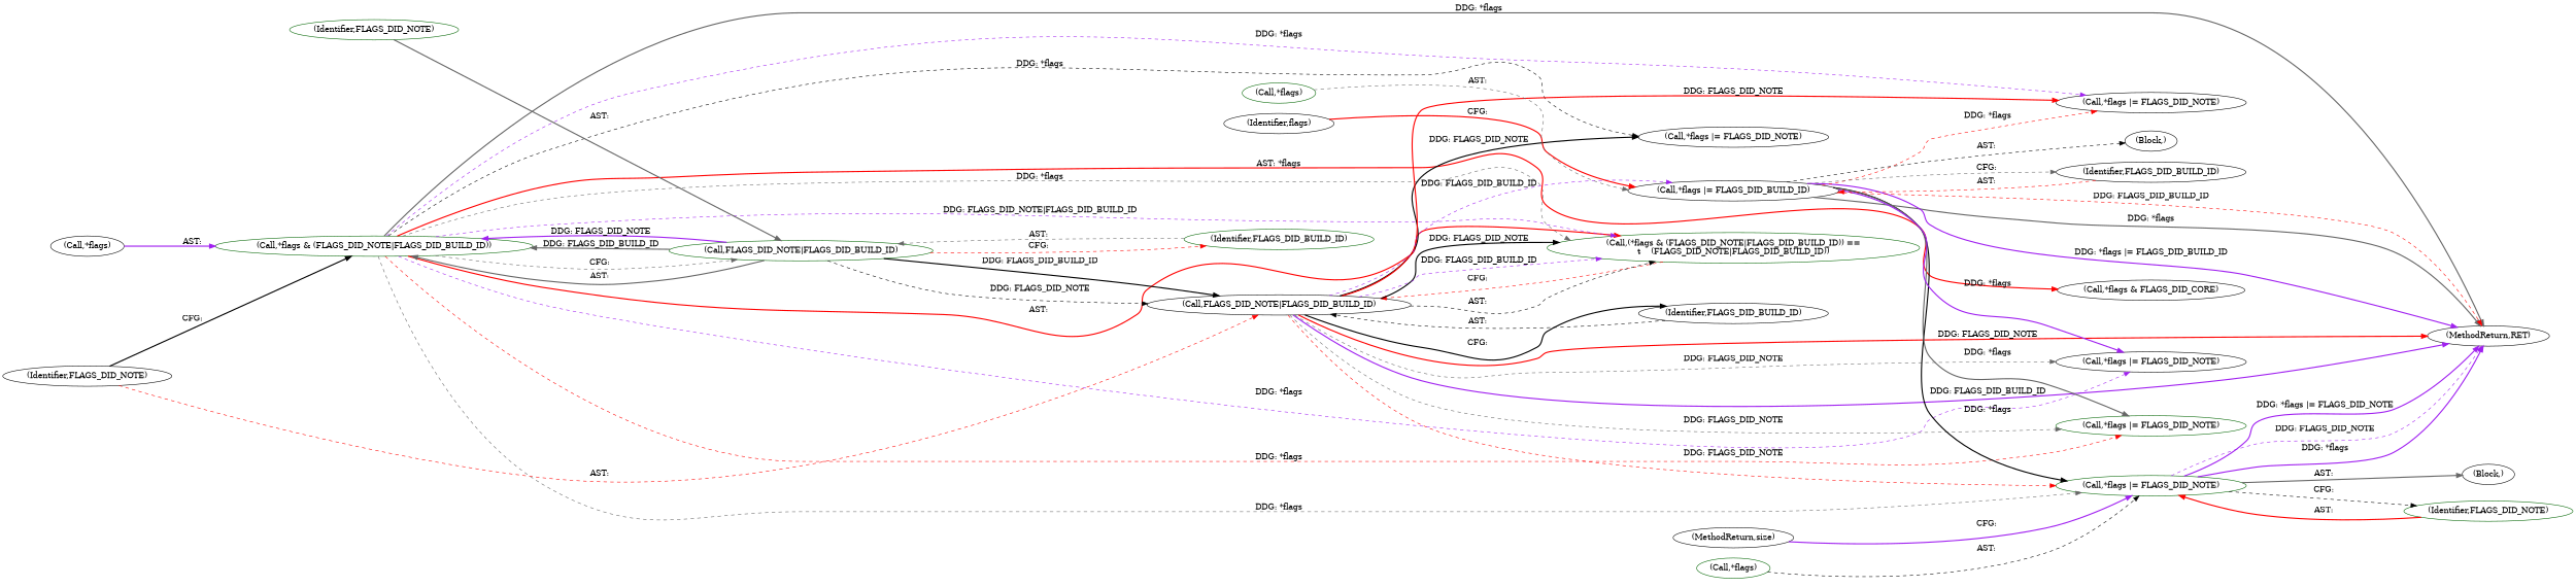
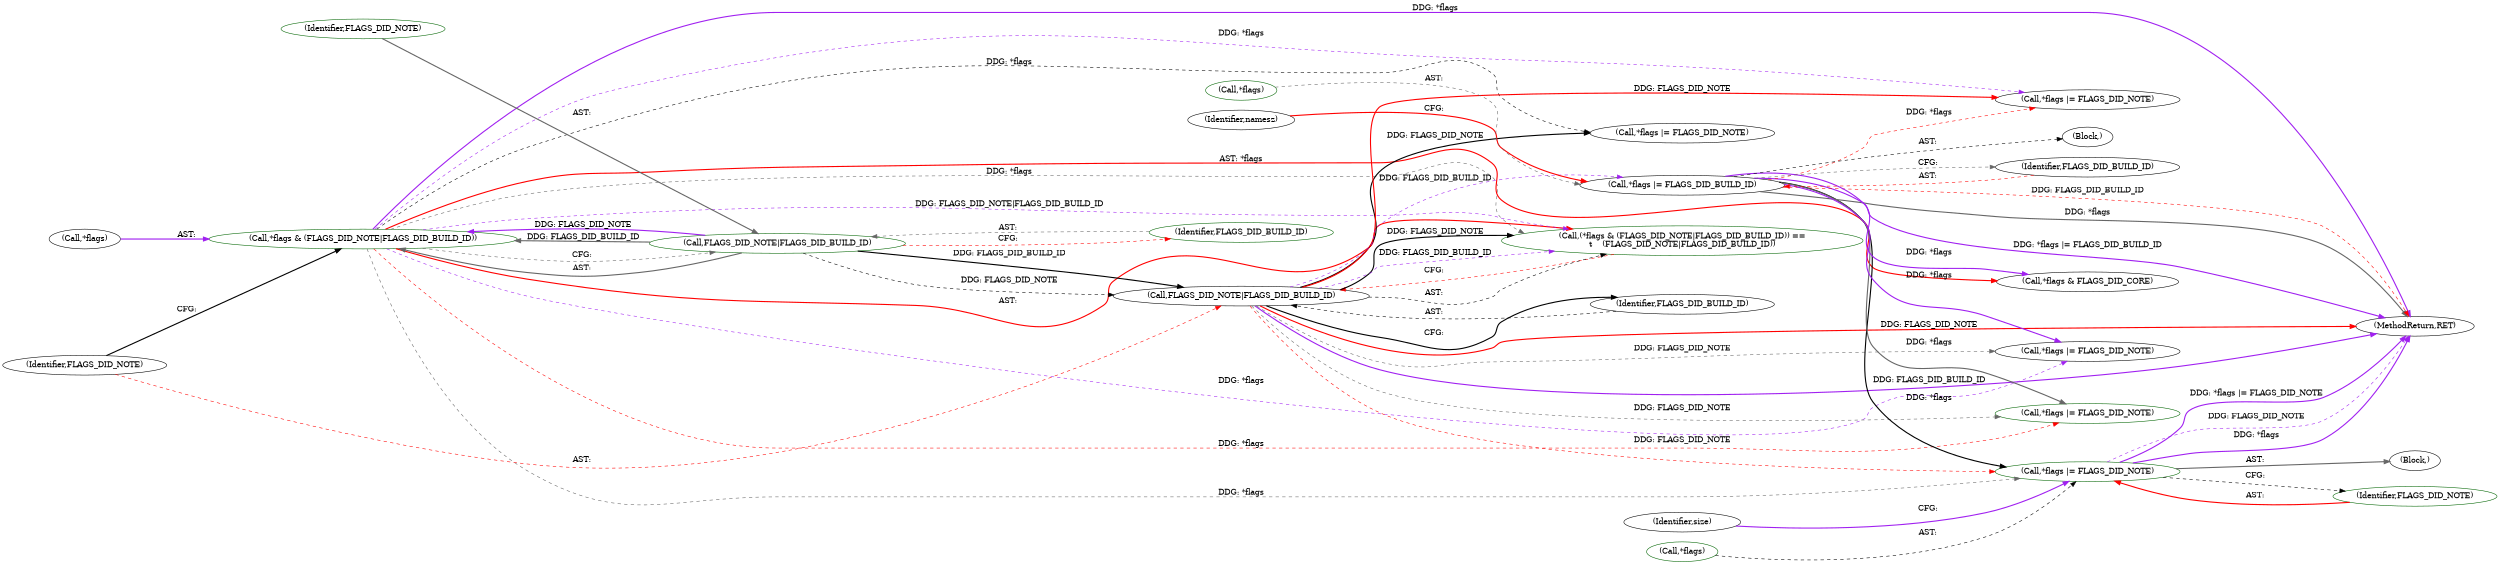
  digraph {
    rankdir=LR
    node [color=black]
    edge [color=purple style=dashed]
    n1 [color=darkgreen label="(Call,*flags |= FLAGS_DID_NOTE)"]
    n2 [label="(MethodReturn,RET)"]
    n3 [label="(Block,)"]
    n4 [color=darkgreen label="(Identifier,FLAGS_DID_NOTE)"]
    n5 [color=darkgreen label="(Call,*flags & (FLAGS_DID_NOTE|FLAGS_DID_BUILD_ID))"]
    n6 [color=darkgreen label="(Call,FLAGS_DID_NOTE|FLAGS_DID_BUILD_ID)"]
    n7 [color=darkgreen label="(Call,(*flags & (FLAGS_DID_NOTE|FLAGS_DID_BUILD_ID)) ==\n\t    (FLAGS_DID_NOTE|FLAGS_DID_BUILD_ID))"]
    n8 [color=darkgreen label="(Call,*flags |= FLAGS_DID_NOTE)"]
    n9 [label="(Call,*flags |= FLAGS_DID_NOTE)"]
    n10 [label="(Call,*flags |= FLAGS_DID_NOTE)"]
    n11 [label="(Call,*flags |= FLAGS_DID_NOTE)"]
    n12 [label="(Call,*flags & FLAGS_DID_CORE)"]
    n13 [label="(Call,FLAGS_DID_NOTE|FLAGS_DID_BUILD_ID)"]
    n14 [color=darkgreen label="(Identifier,FLAGS_DID_BUILD_ID)"]
    n15 [label="(Call,*flags |= FLAGS_DID_BUILD_ID)"]
    n16 [label="(Block,)"]
    n17 [label="(Identifier,FLAGS_DID_BUILD_ID)"]
    n18 [label="(Identifier,FLAGS_DID_BUILD_ID)"]
    n19 [color=darkgreen label="(Identifier,FLAGS_DID_NOTE)"]
-   n20 [label="(Identifier,flags)"]
-   n21 [label="(MethodReturn,size)"]
+   n20 [label="(Identifier,namesz)"]
+   n21 [label="(Identifier,size)"]
    n22 [color=darkgreen label="(Call,*flags)"]
    n23 [color=darkgreen label="(Call,*flags)"]
    n24 [label="(Identifier,FLAGS_DID_NOTE)"]
    n25 [label="(Call,*flags)"]
    n1 -> n2 [label="DDG: *flags" style=bold]
    n1 -> n2 [label="DDG: *flags |= FLAGS_DID_NOTE" style=bold]
    n1 -> n2 [label="DDG: FLAGS_DID_NOTE"]
    n1 -> n3 [color=gray40 label="AST: " style=bold]
    n1 -> n4 [color=black label="CFG: "]
    n4 -> n1 [color=red label="AST: " style=bold]
    n5 -> n1 [color=gray40 label="DDG: *flags"]
-   n5 -> n2 [color=gray40 label="DDG: *flags" style=bold]
+   n5 -> n2 [label="DDG: *flags" style=bold]
    n5 -> n6 [color=gray40 label="CFG: "]
    n5 -> n7 [color=red label="AST: " style=bold]
    n5 -> n7 [color=gray40 label="DDG: *flags"]
    n5 -> n7 [label="DDG: FLAGS_DID_NOTE|FLAGS_DID_BUILD_ID"]
    n5 -> n8 [color=red label="DDG: *flags"]
    n5 -> n9 [label="DDG: *flags"]
    n5 -> n10 [color=black label="DDG: *flags"]
    n5 -> n11 [label="DDG: *flags"]
    n5 -> n12 [color=red label="AST: *flags" style=bold]
    n6 -> n5 [color=gray40 label="AST: " style=bold]
    n6 -> n5 [label="DDG: FLAGS_DID_NOTE" style=bold]
    n6 -> n5 [color=gray40 label="DDG: FLAGS_DID_BUILD_ID" style=bold]
    n6 -> n13 [color=black label="DDG: FLAGS_DID_NOTE"]
    n6 -> n13 [color=black label="DDG: FLAGS_DID_BUILD_ID" style=bold]
    n6 -> n14 [color=red label="CFG: "]
    n7 -> n13 [color=red label="CFG: "]
    n13 -> n1 [color=red label="DDG: FLAGS_DID_NOTE"]
    n13 -> n2 [color=red label="DDG: FLAGS_DID_NOTE" style=bold]
    n13 -> n2 [label="DDG: FLAGS_DID_BUILD_ID" style=bold]
    n13 -> n7 [color=black label="AST: "]
    n13 -> n7 [color=black label="DDG: FLAGS_DID_NOTE" style=bold]
    n13 -> n7 [label="DDG: FLAGS_DID_BUILD_ID"]
    n13 -> n8 [color=gray40 label="DDG: FLAGS_DID_NOTE"]
    n13 -> n9 [color=gray40 label="DDG: FLAGS_DID_NOTE"]
    n13 -> n10 [color=black label="DDG: FLAGS_DID_NOTE" style=bold]
    n13 -> n11 [color=red label="DDG: FLAGS_DID_NOTE" style=bold]
    n13 -> n15 [label="DDG: FLAGS_DID_BUILD_ID"]
    n13 -> n18 [color=black label="CFG: " style=bold]
    n14 -> n6 [color=gray40 label="AST: "]
    n15 -> n1 [color=black label="DDG: *flags" style=bold]
    n15 -> n2 [color=gray40 label="DDG: *flags" style=bold]
    n15 -> n2 [label="DDG: *flags |= FLAGS_DID_BUILD_ID" style=bold]
    n15 -> n2 [color=red label="DDG: FLAGS_DID_BUILD_ID"]
    n15 -> n8 [color=gray40 label="DDG: *flags" style=bold]
    n15 -> n9 [label="DDG: *flags" style=bold]
    n15 -> n11 [color=red label="DDG: *flags"]
+   n15 -> n12 [label="DDG: *flags" style=bold]
    n15 -> n16 [color=black label="AST: "]
    n15 -> n17 [color=gray40 label="CFG: "]
    n17 -> n15 [color=red label="AST: "]
    n18 -> n13 [color=black label="AST: "]
    n19 -> n6 [color=gray40 label="AST: " style=bold]
    n20 -> n15 [color=red label="CFG: " style=bold]
    n21 -> n1 [label="CFG: " style=bold]
    n22 -> n1 [color=black label="AST: "]
    n23 -> n15 [color=gray40 label="AST: "]
    n24 -> n5 [color=black label="CFG: " style=bold]
    n24 -> n13 [color=red label="AST: "]
    n25 -> n5 [label="AST: " style=bold]
  }
